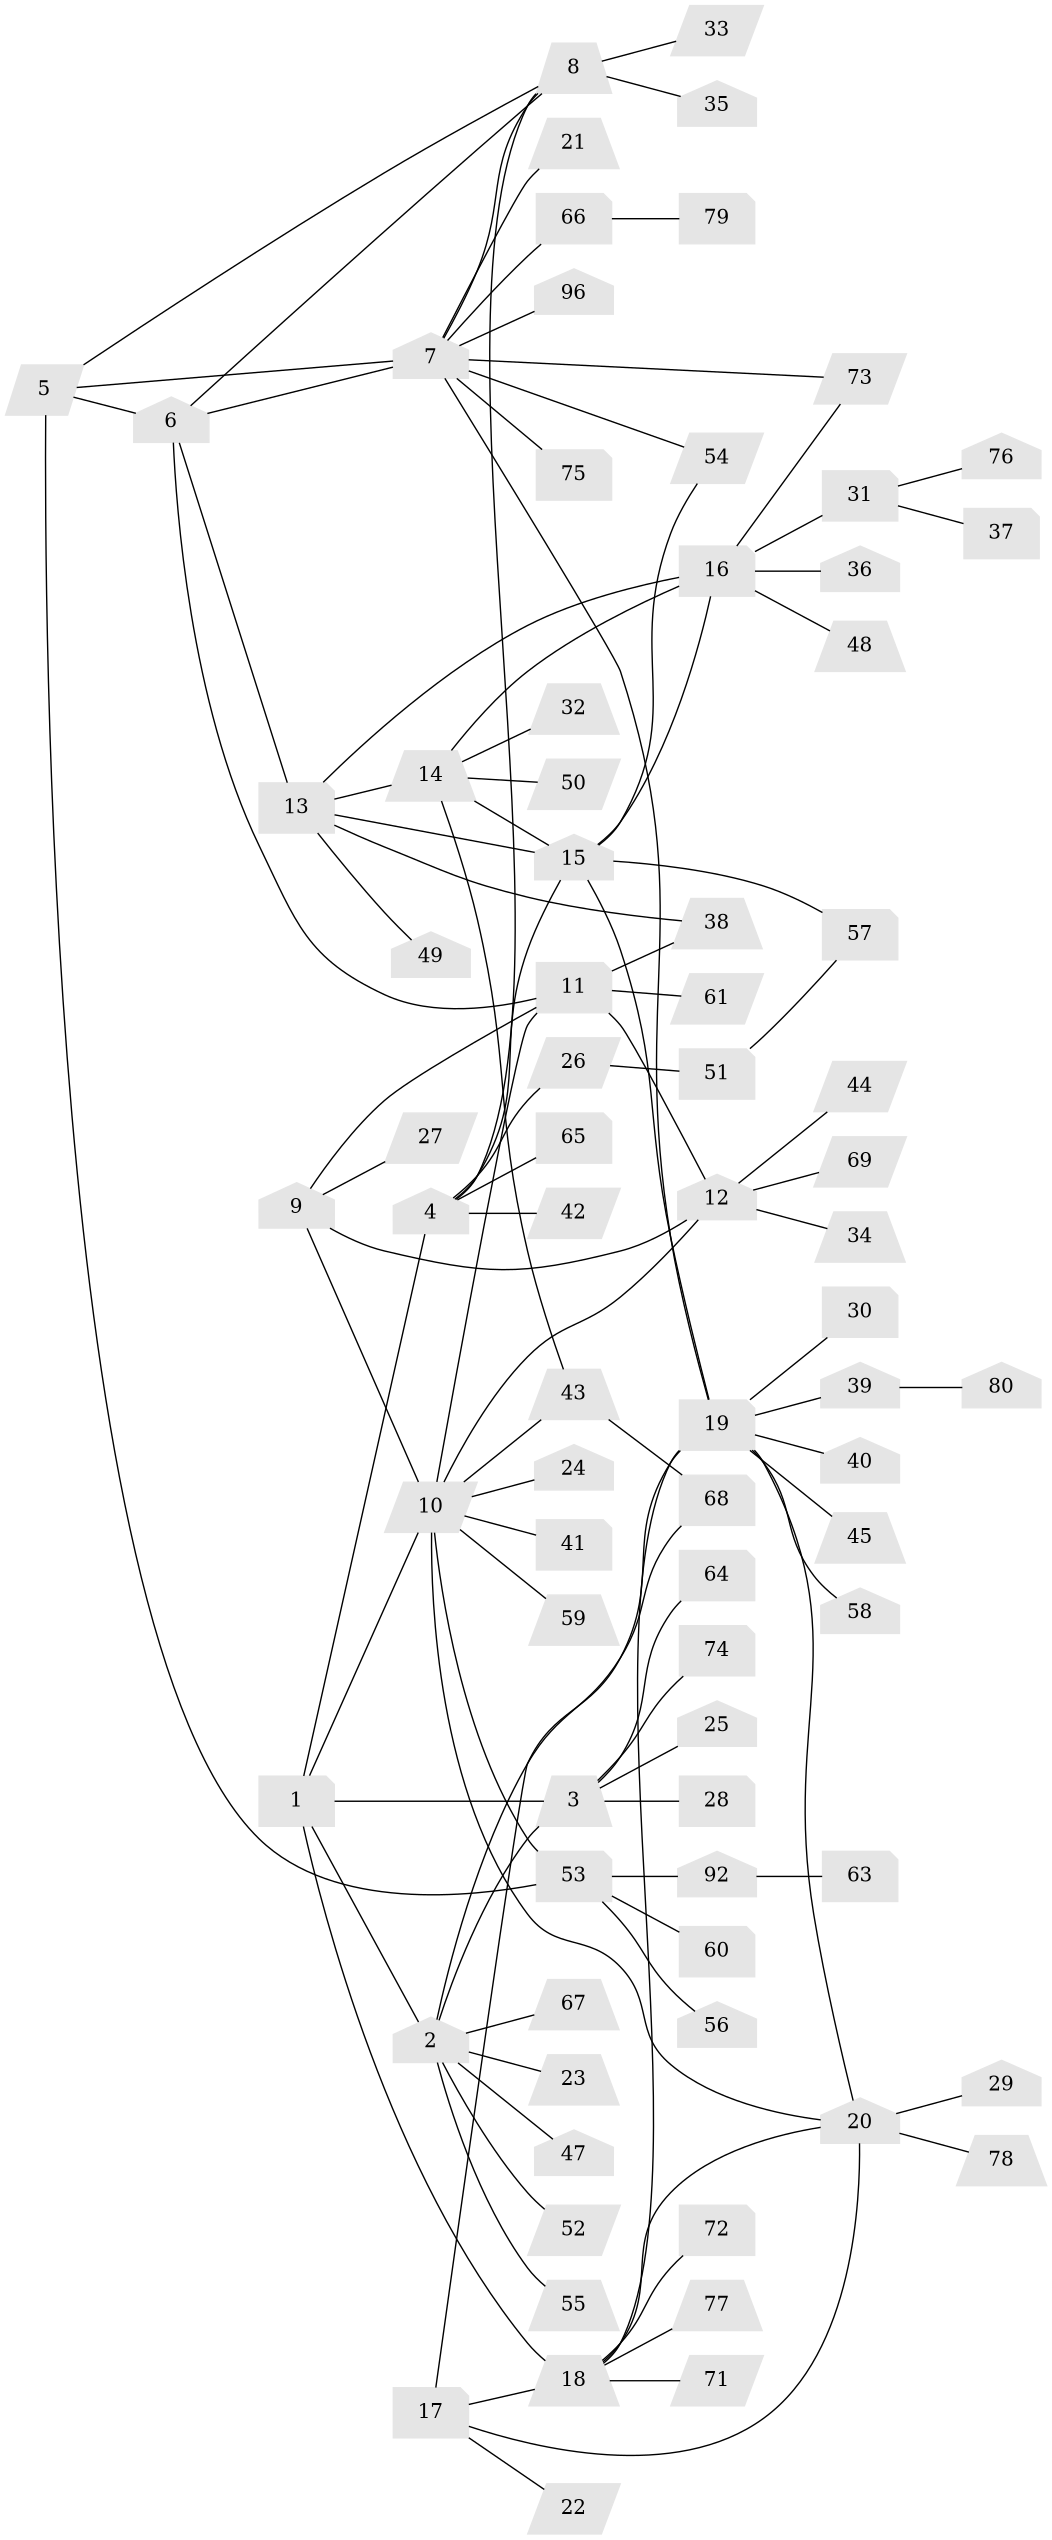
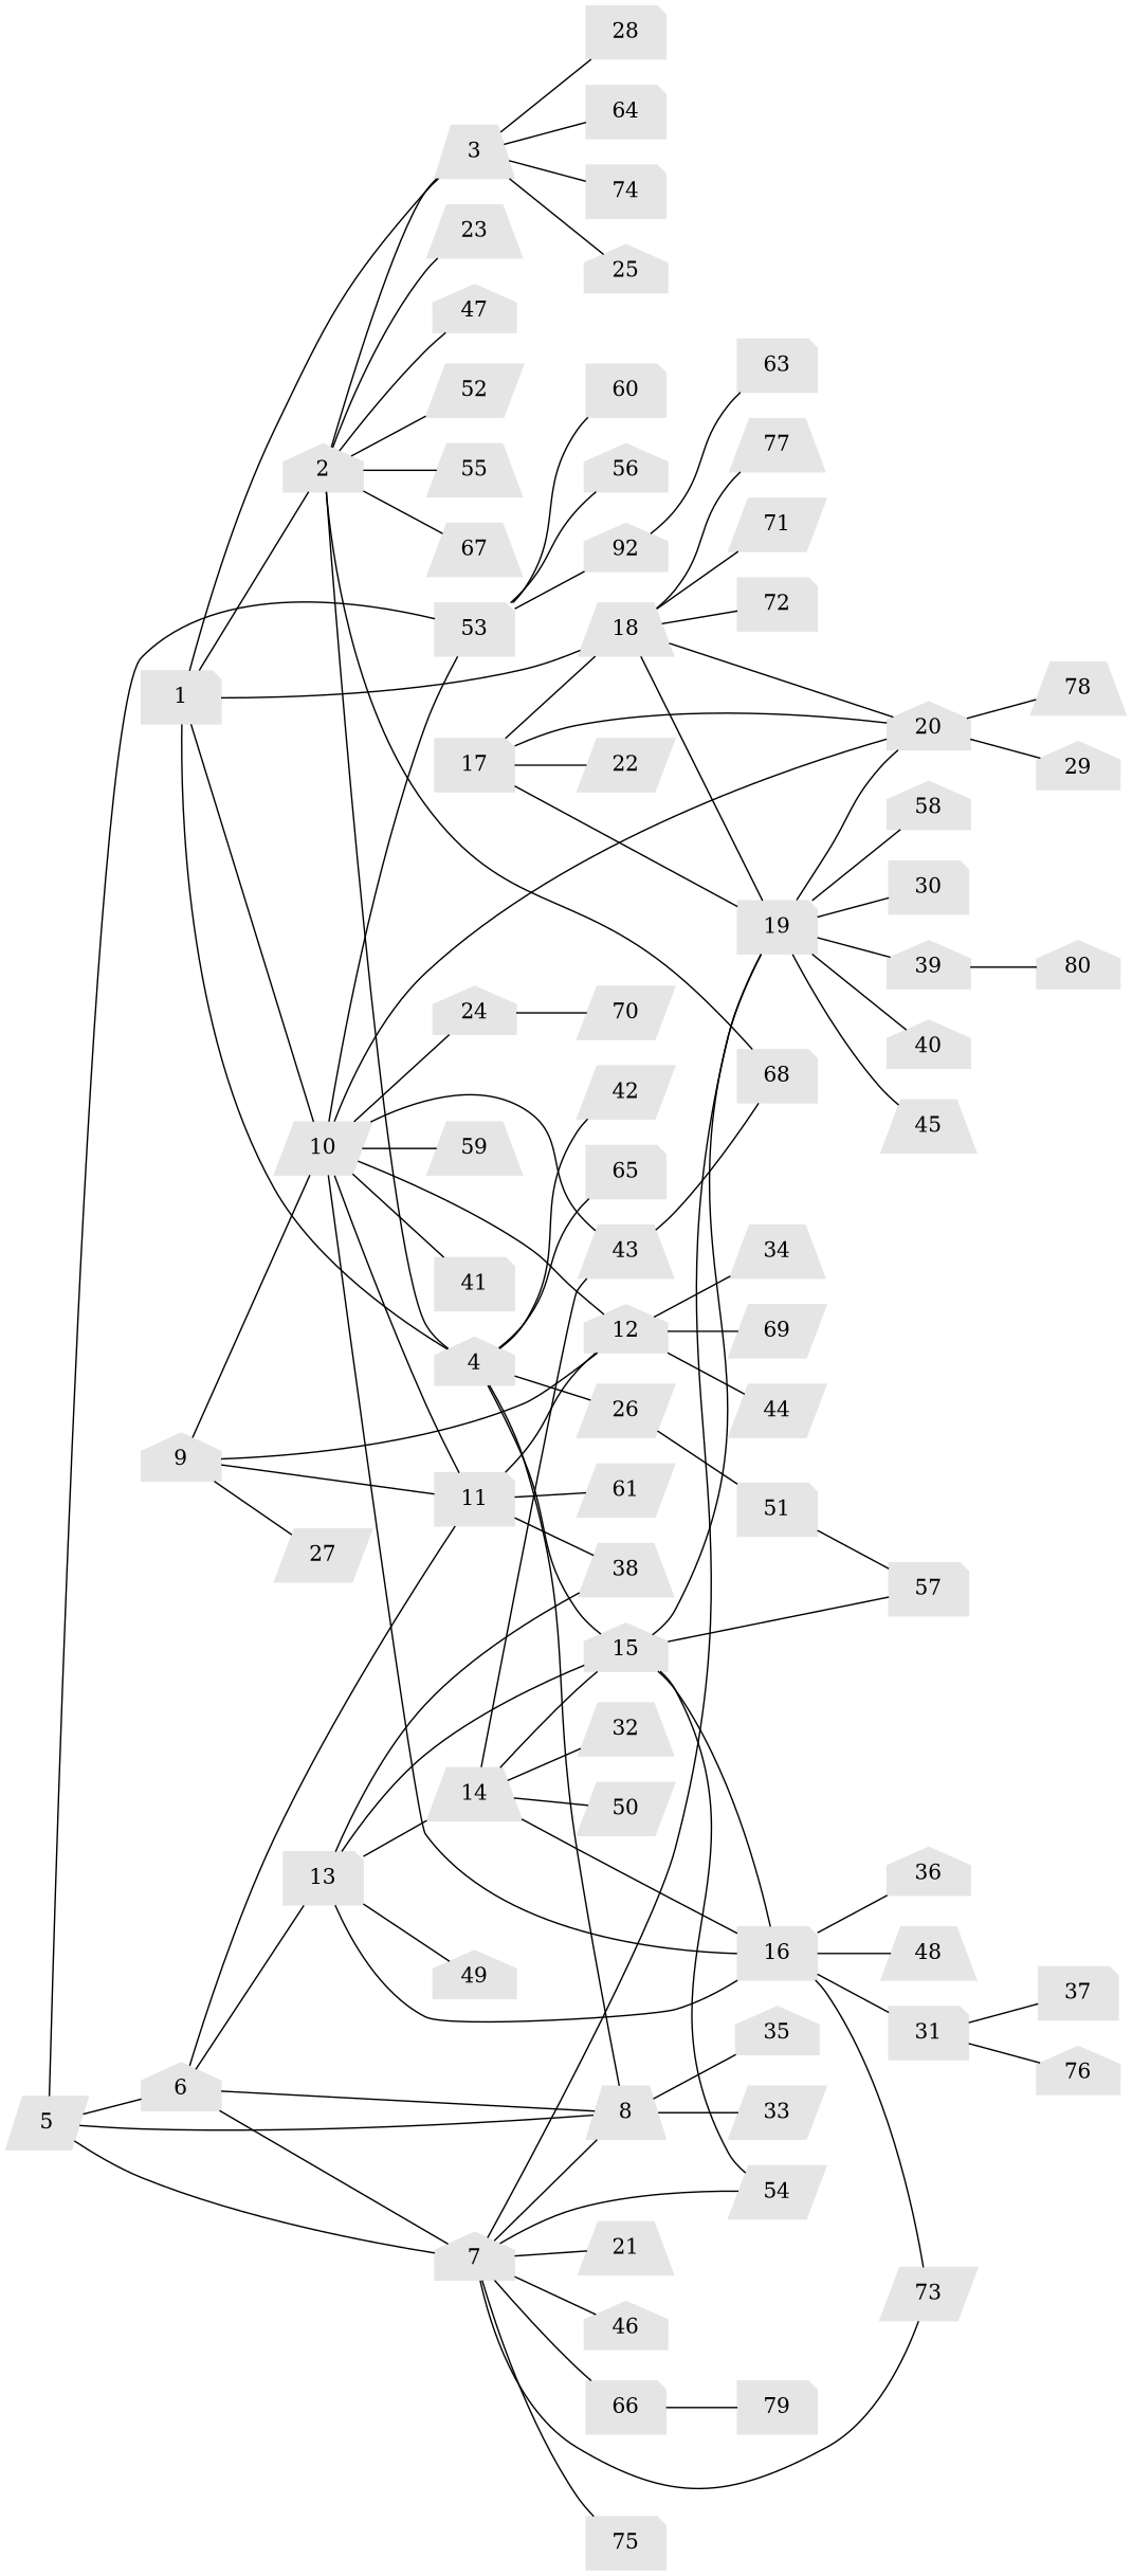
  graph {
    rankdir=LR
    node [color=gray90 shape=note style=filled]
    2 [shape=house]
    1
    3 [shape=trapezium]
    4 [shape=house]
    10 [shape=parallelogram]
    18 [shape=trapezium]
    23 [shape=trapezium]
    47 [shape=house]
    52 [shape=parallelogram]
    55 [shape=trapezium]
    67 [shape=trapezium]
    68
    25 [shape=house]
    28
    64
    74
    8 [shape=trapezium]
    15 [shape=house]
    26 [shape=parallelogram]
    42 [shape=parallelogram]
    65
    53
    11
    12 [shape=house]
    16
    20 [shape=house]
    24 [shape=house]
    41
    43 [shape=trapezium]
    59 [shape=trapezium]
    19
    71 [shape=parallelogram]
    72
    77 [shape=trapezium]
    33 [shape=parallelogram]
    35 [shape=house]
    54 [shape=parallelogram]
    57
    51
    5 [shape=parallelogram]
    6 [shape=house]
    7 [shape=house]
    13
    21 [shape=trapezium]
-   46 [shape=house label=96]
+   46 [shape=house]
    66
    73 [shape=parallelogram]
    75
    56 [shape=house]
    60
    n51 [label=92 shape=house]
    38 [shape=trapezium]
    61 [shape=parallelogram]
    14 [shape=trapezium]
    49 [shape=house]
    30
    39 [shape=house]
    40 [shape=house]
    45 [shape=trapezium]
    58 [shape=house]
    79
    9 [shape=house]
    27 [shape=parallelogram]
    34 [shape=trapezium]
    44 [shape=parallelogram]
    69 [shape=parallelogram]
    31
    36 [shape=house]
    48 [shape=trapezium]
    29 [shape=house]
    78 [shape=trapezium]
+   70 [shape=parallelogram]
    32 [shape=trapezium]
    50 [shape=parallelogram]
    37
    76 [shape=house]
    17
    22 [shape=parallelogram]
    80 [shape=house]
    63
    2 -- 3
+   2 -- 4
    2 -- 23
    2 -- 47
    2 -- 52
    2 -- 55
    2 -- 67
    2 -- 68
    1 -- 2
    1 -- 3
    1 -- 4
    1 -- 10
    1 -- 18
    3 -- 25
    3 -- 28
    3 -- 64
    3 -- 74
    4 -- 8
    4 -- 15
    4 -- 26
    4 -- 42
    4 -- 65
    10 -- 53
    10 -- 11
    10 -- 12
+   10 -- 16
    10 -- 20
    10 -- 24
    10 -- 41
    10 -- 43
    10 -- 59
    18 -- 20
    18 -- 19
    18 -- 71
    18 -- 72
    18 -- 77
    8 -- 33
    8 -- 35
    15 -- 16
    15 -- 19
    15 -- 54
    15 -- 57
    26 -- 51
    53 -- 56
    53 -- 60
    53 -- n51
    11 -- 12
    11 -- 38
    11 -- 61
    12 -- 34
    12 -- 44
    12 -- 69
    16 -- 73
    16 -- 31
    16 -- 36
    16 -- 48
    20 -- 29
    20 -- 78
+   24 -- 70
    43 -- 68
    19 -- 20
    19 -- 30
    19 -- 39
    19 -- 40
    19 -- 45
    19 -- 58
    51 -- 57
    5 -- 8
    5 -- 53
    5 -- 6
    5 -- 7
    6 -- 8
    6 -- 11
    6 -- 7
    6 -- 13
    7 -- 8
    7 -- 19
    7 -- 54
    7 -- 21
    7 -- 46
    7 -- 66
    7 -- 73
    7 -- 75
    13 -- 15
    13 -- 16
    13 -- 38
    13 -- 14
    13 -- 49
    66 -- 79
    n51 -- 63
    14 -- 15
    14 -- 16
    14 -- 43
    14 -- 32
    14 -- 50
    39 -- 80
    9 -- 10
    9 -- 11
    9 -- 12
    9 -- 27
    31 -- 37
    31 -- 76
    17 -- 18
    17 -- 20
    17 -- 19
    17 -- 22
  }
